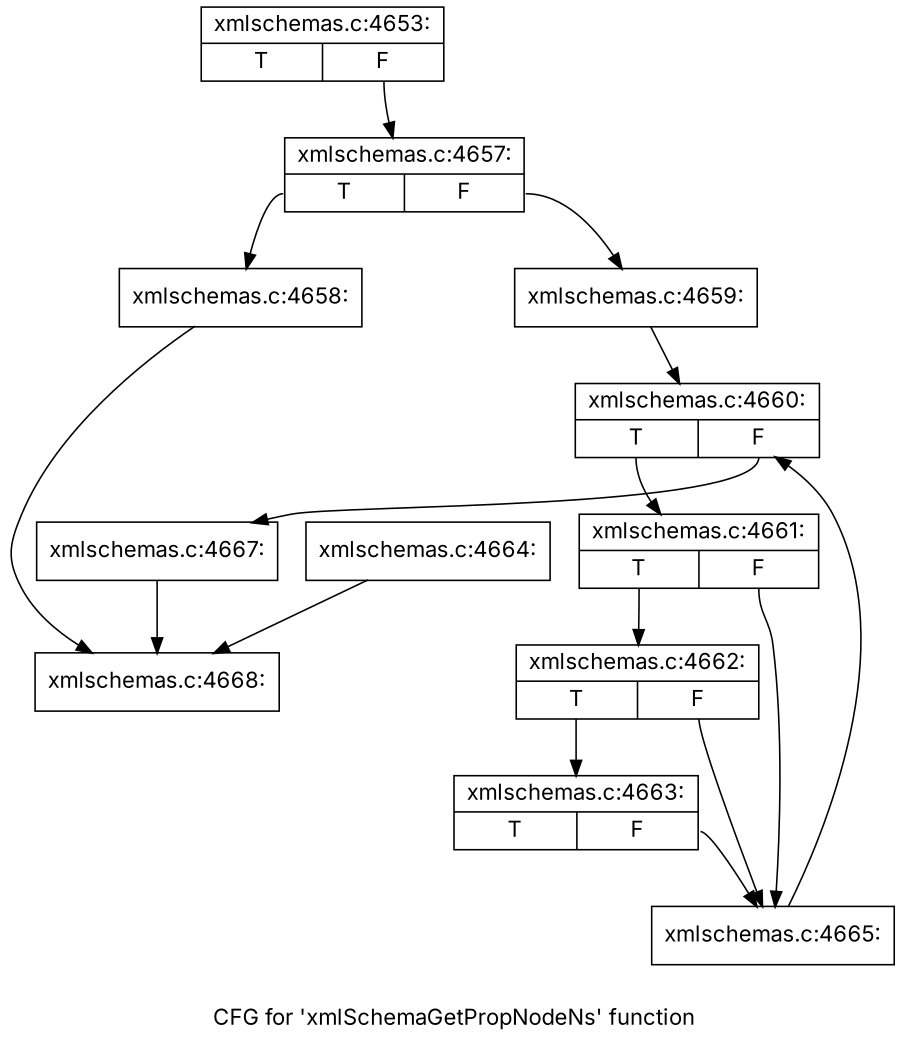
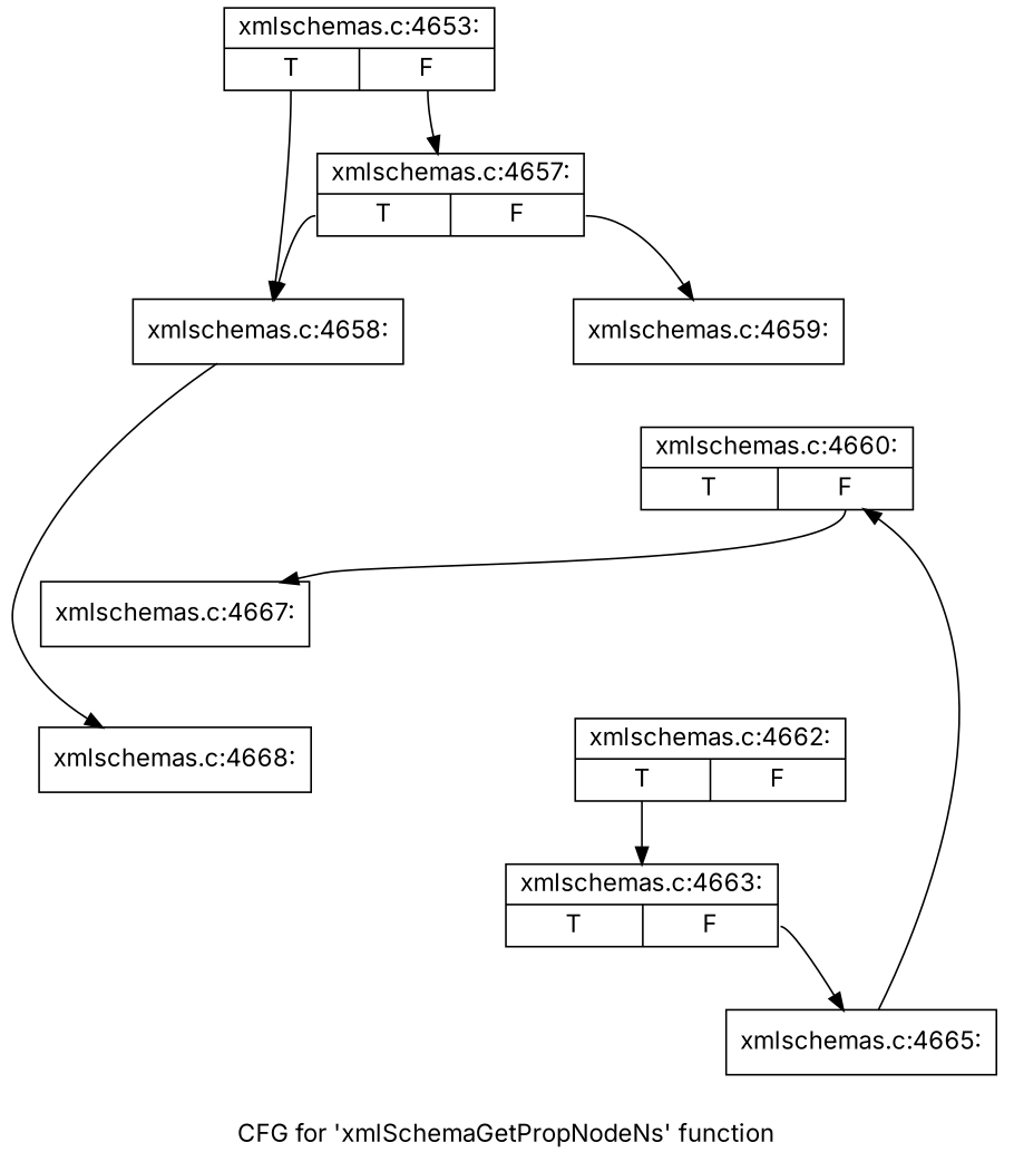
  digraph {
    fontname=Inter
    label="CFG for 'xmlSchemaGetPropNodeNs' function"
    node [fontname=Inter shape=record]
    edge [fontname=Inter tailport=s0]
    n1 [label="{xmlschemas.c:4653:|{<s0>T|<s1>F}}"]
    n2 [label="{xmlschemas.c:4658:}"]
    n3 [label="{xmlschemas.c:4657:|{<s0>T|<s1>F}}"]
    n4 [label="{xmlschemas.c:4668:}"]
    n5 [label="{xmlschemas.c:4659:}"]
    n6 [label="{xmlschemas.c:4660:|{<s0>T|<s1>F}}"]
-   n7 [label="{xmlschemas.c:4661:|{<s0>T|<s1>F}}"]
    n8 [label="{xmlschemas.c:4667:}"]
    n9 [label="{xmlschemas.c:4662:|{<s0>T|<s1>F}}"]
    n10 [label="{xmlschemas.c:4665:}"]
    n11 [label="{xmlschemas.c:4663:|{<s0>T|<s1>F}}"]
-   n12 [label="{xmlschemas.c:4664:}"]
+   n1 -> n2
    n1 -> n3 [tailport=s1]
    n2 -> n4
    n3 -> n2
    n3 -> n5 [tailport=s1]
-   n5 -> n6
-   n6 -> n7
    n6 -> n8 [tailport=s1]
-   n7 -> n9
-   n7 -> n10 [tailport=s1]
-   n8 -> n4
-   n9 -> n10 [tailport=s1]
    n9 -> n11
    n10 -> n6
    n11 -> n10 [tailport=s1]
-   n12 -> n4
  }
